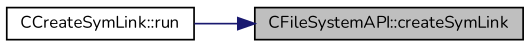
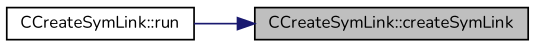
  digraph {
    rankdir=RL
    fontname=Nunito
    node [color=black fontname=Nunito fontsize=10 shape=record style=filled]
-   n1 [fillcolor=grey75 fontcolor=black height=0.2 label="CFileSystemAPI::createSymLink" width=0.4]
+   n1 [fillcolor=grey75 fontcolor=black height=0.2 label="CCreateSymLink::createSymLink" width=0.4]
    n2 [fillcolor=white height=0.2 label="CCreateSymLink::run" width=0.4]
    n1 -> n2 [color=midnightblue dir=back fontname=Nunito fontsize=10 labelfontname=Helvetica labelfontsize=10 style=solid]
  }
